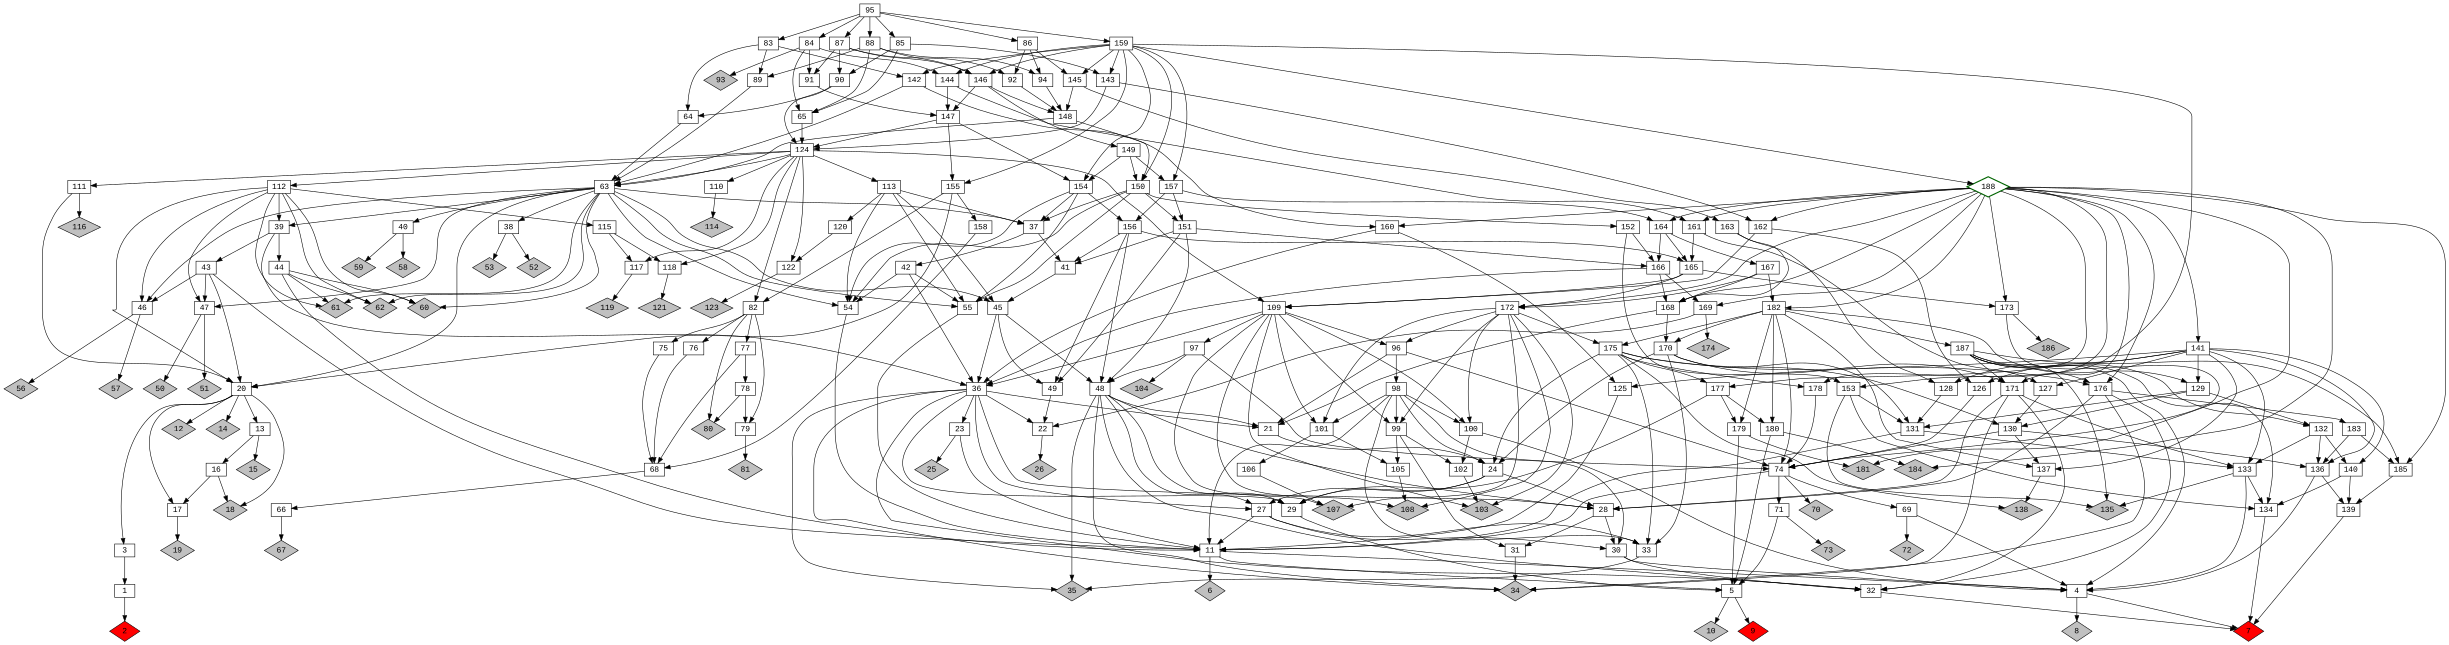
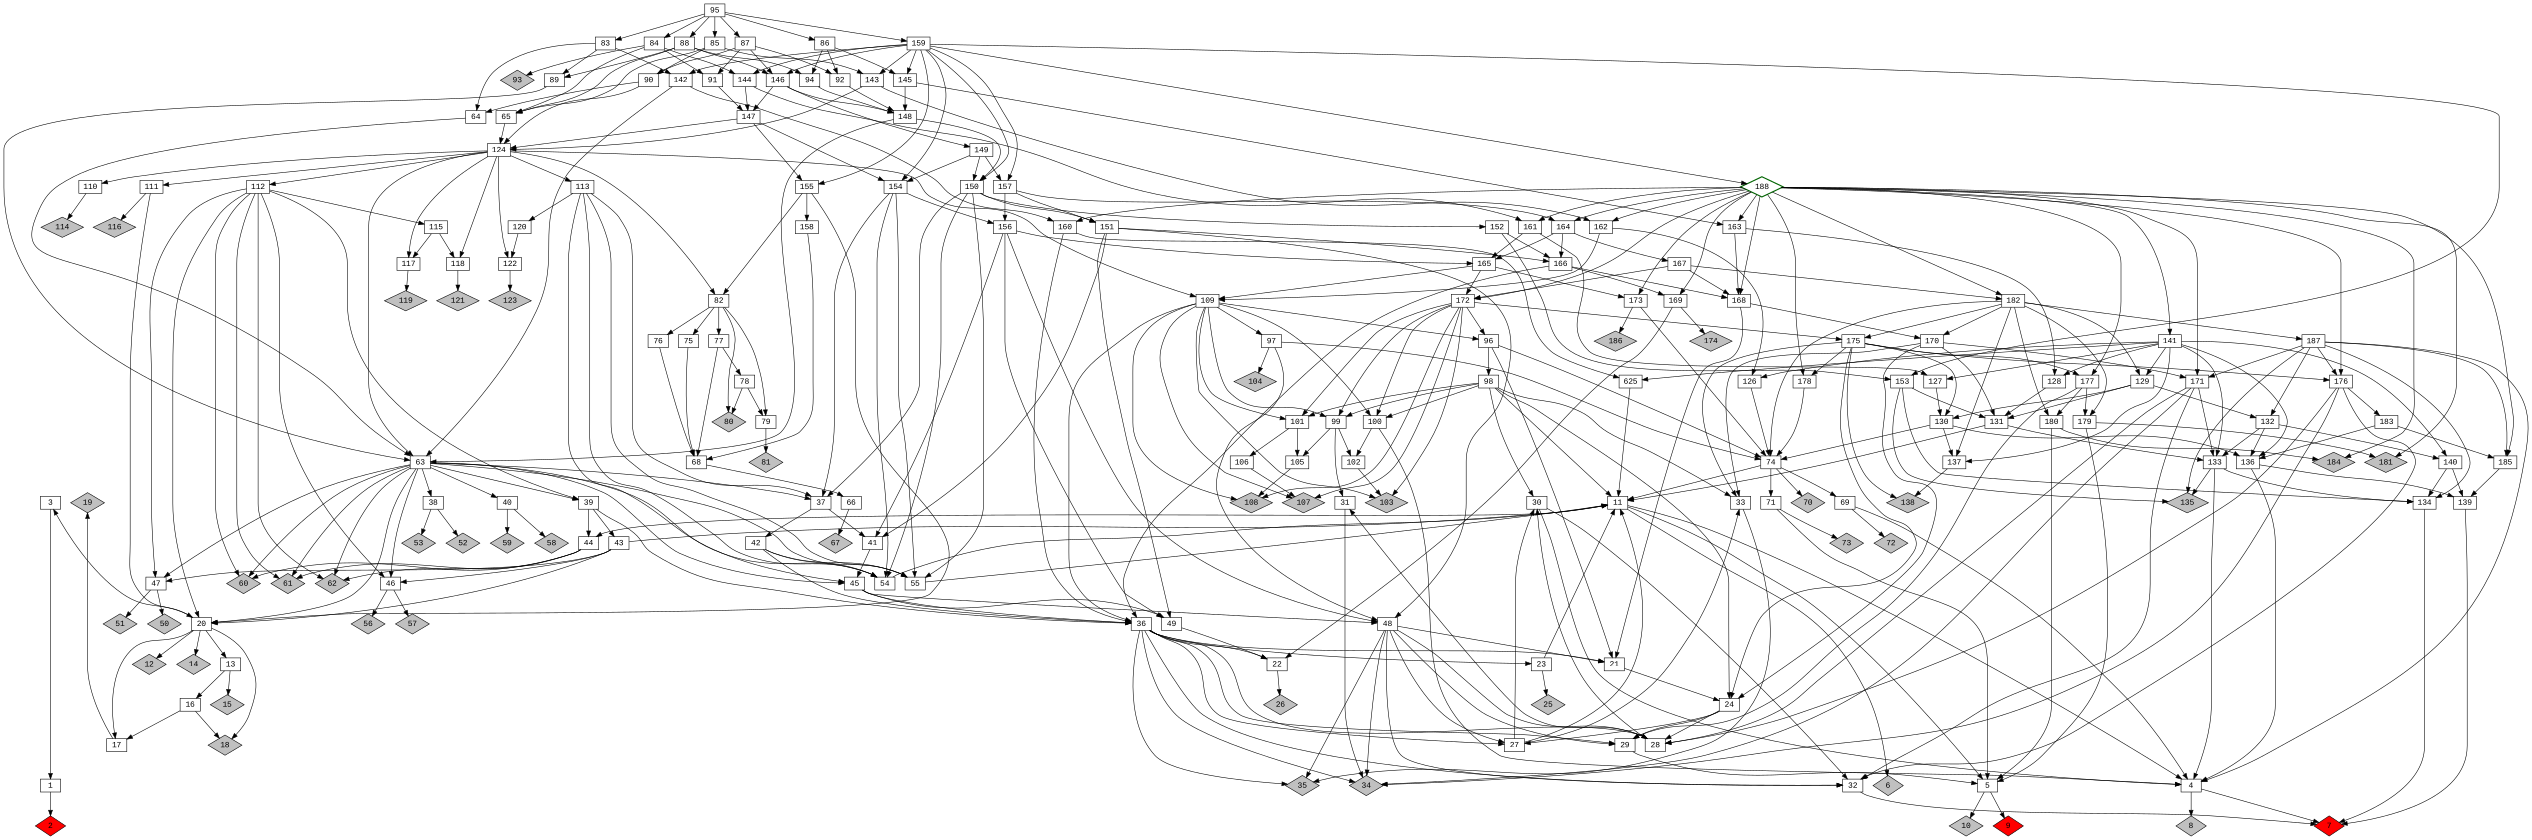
  digraph {
    fontname="Liberation Mono"
    node [fontname="Liberation Mono" shape=box]
    edge [fontname="Liberation Mono"]
    188 [color=darkgreen shape=diamond style=bold]
    2 [fillcolor=red shape=diamond style=filled]
    6 [fillcolor=grey shape=diamond style=filled]
    7 [fillcolor=red shape=diamond style=filled]
    8 [fillcolor=grey shape=diamond style=filled]
    9 [fillcolor=red shape=diamond style=filled]
    10 [fillcolor=grey shape=diamond style=filled]
    12 [fillcolor=grey shape=diamond style=filled]
    14 [fillcolor=grey shape=diamond style=filled]
    15 [fillcolor=grey shape=diamond style=filled]
    18 [fillcolor=grey shape=diamond style=filled]
    19 [fillcolor=grey shape=diamond style=filled]
    25 [fillcolor=grey shape=diamond style=filled]
    26 [fillcolor=grey shape=diamond style=filled]
    34 [fillcolor=grey shape=diamond style=filled]
    35 [fillcolor=grey shape=diamond style=filled]
    50 [fillcolor=grey shape=diamond style=filled]
    51 [fillcolor=grey shape=diamond style=filled]
    52 [fillcolor=grey shape=diamond style=filled]
    53 [fillcolor=grey shape=diamond style=filled]
    56 [fillcolor=grey shape=diamond style=filled]
    57 [fillcolor=grey shape=diamond style=filled]
    58 [fillcolor=grey shape=diamond style=filled]
    59 [fillcolor=grey shape=diamond style=filled]
    60 [fillcolor=grey shape=diamond style=filled]
    61 [fillcolor=grey shape=diamond style=filled]
    62 [fillcolor=grey shape=diamond style=filled]
    67 [fillcolor=grey shape=diamond style=filled]
    70 [fillcolor=grey shape=diamond style=filled]
    72 [fillcolor=grey shape=diamond style=filled]
    73 [fillcolor=grey shape=diamond style=filled]
    80 [fillcolor=grey shape=diamond style=filled]
    81 [fillcolor=grey shape=diamond style=filled]
    93 [fillcolor=grey shape=diamond style=filled]
    103 [fillcolor=grey shape=diamond style=filled]
    104 [fillcolor=grey shape=diamond style=filled]
    107 [fillcolor=grey shape=diamond style=filled]
    108 [fillcolor=grey shape=diamond style=filled]
    114 [fillcolor=grey shape=diamond style=filled]
    116 [fillcolor=grey shape=diamond style=filled]
    119 [fillcolor=grey shape=diamond style=filled]
    121 [fillcolor=grey shape=diamond style=filled]
    123 [fillcolor=grey shape=diamond style=filled]
    135 [fillcolor=grey shape=diamond style=filled]
    138 [fillcolor=grey shape=diamond style=filled]
    174 [fillcolor=grey shape=diamond style=filled]
    181 [fillcolor=grey shape=diamond style=filled]
    184 [fillcolor=grey shape=diamond style=filled]
    186 [fillcolor=grey shape=diamond style=filled]
    1 [height=0.3 width=0.5]
    3 [height=0.3 width=0.5]
    4 [height=0.3 width=0.5]
    5 [height=0.3 width=0.5]
    11 [height=0.3 width=0.5]
    13 [height=0.3 width=0.5]
    16 [height=0.3 width=0.5]
    17 [height=0.3 width=0.5]
    20 [height=0.3 width=0.5]
    21 [height=0.3 width=0.5]
    22 [height=0.3 width=0.5]
    23 [height=0.3 width=0.5]
    24 [height=0.3 width=0.5]
    27 [height=0.3 width=0.5]
    28 [height=0.3 width=0.5]
    29 [height=0.3 width=0.5]
    30 [height=0.3 width=0.5]
    31 [height=0.3 width=0.5]
    32 [height=0.3 width=0.5]
    33 [height=0.3 width=0.5]
    36 [height=0.3 width=0.5]
    37 [height=0.3 width=0.5]
    38 [height=0.3 width=0.5]
    39 [height=0.3 width=0.5]
    40 [height=0.3 width=0.5]
    41 [height=0.3 width=0.5]
    42 [height=0.3 width=0.5]
    43 [height=0.3 width=0.5]
    44 [height=0.3 width=0.5]
    45 [height=0.3 width=0.5]
    46 [height=0.3 width=0.5]
    47 [height=0.3 width=0.5]
    48 [height=0.3 width=0.5]
    49 [height=0.3 width=0.5]
    54 [height=0.3 width=0.5]
    55 [height=0.3 width=0.5]
    63 [height=0.3 width=0.5]
    64 [height=0.3 width=0.5]
    65 [height=0.3 width=0.5]
    66 [height=0.3 width=0.5]
    68 [height=0.3 width=0.5]
    69 [height=0.3 width=0.5]
    71 [height=0.3 width=0.5]
    74 [height=0.3 width=0.5]
    75 [height=0.3 width=0.5]
    76 [height=0.3 width=0.5]
    77 [height=0.3 width=0.5]
    78 [height=0.3 width=0.5]
    79 [height=0.3 width=0.5]
    82 [height=0.3 width=0.5]
    83 [height=0.3 width=0.5]
    84 [height=0.3 width=0.5]
    85 [height=0.3 width=0.5]
    86 [height=0.3 width=0.5]
    87 [height=0.3 width=0.5]
    88 [height=0.3 width=0.5]
    89 [height=0.3 width=0.5]
    90 [height=0.3 width=0.5]
    91 [height=0.3 width=0.5]
    92 [height=0.3 width=0.5]
    94 [height=0.3 width=0.5]
    95 [height=0.3 width=0.5]
    96 [height=0.3 width=0.5]
    97 [height=0.3 width=0.5]
    98 [height=0.3 width=0.5]
    99 [height=0.3 width=0.5]
    100 [height=0.3 width=0.5]
    101 [height=0.3 width=0.5]
    102 [height=0.3 width=0.5]
    105 [height=0.3 width=0.5]
    106 [height=0.3 width=0.5]
    109 [height=0.3 width=0.5]
    110 [height=0.3 width=0.5]
    111 [height=0.3 width=0.5]
    112 [height=0.3 width=0.5]
    113 [height=0.3 width=0.5]
    115 [height=0.3 width=0.5]
    117 [height=0.3 width=0.5]
    118 [height=0.3 width=0.5]
    120 [height=0.3 width=0.5]
    122 [height=0.3 width=0.5]
    124 [height=0.3 width=0.5]
-   125 [height=0.3 width=0.5]
+   125 [height=0.3 width=0.5 label=625]
    126 [height=0.3 width=0.5]
    127 [height=0.3 width=0.5]
    128 [height=0.3 width=0.5]
    129 [height=0.3 width=0.5]
    130 [height=0.3 width=0.5]
    131 [height=0.3 width=0.5]
    132 [height=0.3 width=0.5]
    133 [height=0.3 width=0.5]
    134 [height=0.3 width=0.5]
    136 [height=0.3 width=0.5]
    137 [height=0.3 width=0.5]
    139 [height=0.3 width=0.5]
    140 [height=0.3 width=0.5]
    141 [height=0.3 width=0.5]
    142 [height=0.3 width=0.5]
    143 [height=0.3 width=0.5]
    144 [height=0.3 width=0.5]
    145 [height=0.3 width=0.5]
    146 [height=0.3 width=0.5]
    147 [height=0.3 width=0.5]
    148 [height=0.3 width=0.5]
    149 [height=0.3 width=0.5]
    150 [height=0.3 width=0.5]
    151 [height=0.3 width=0.5]
    152 [height=0.3 width=0.5]
    153 [height=0.3 width=0.5]
    154 [height=0.3 width=0.5]
    155 [height=0.3 width=0.5]
    156 [height=0.3 width=0.5]
    157 [height=0.3 width=0.5]
    158 [height=0.3 width=0.5]
    159 [height=0.3 width=0.5]
    160 [height=0.3 width=0.5]
    161 [height=0.3 width=0.5]
    162 [height=0.3 width=0.5]
    163 [height=0.3 width=0.5]
    164 [height=0.3 width=0.5]
    165 [height=0.3 width=0.5]
    166 [height=0.3 width=0.5]
    167 [height=0.3 width=0.5]
    168 [height=0.3 width=0.5]
    169 [height=0.3 width=0.5]
    170 [height=0.3 width=0.5]
    171 [height=0.3 width=0.5]
    172 [height=0.3 width=0.5]
    173 [height=0.3 width=0.5]
    175 [height=0.3 width=0.5]
    176 [height=0.3 width=0.5]
    177 [height=0.3 width=0.5]
    178 [height=0.3 width=0.5]
    179 [height=0.3 width=0.5]
    180 [height=0.3 width=0.5]
    182 [height=0.3 width=0.5]
    183 [height=0.3 width=0.5]
    185 [height=0.3 width=0.5]
    187 [height=0.3 width=0.5]
    subgraph sub_1 {
      188
    }
    subgraph sub_2 {
      2
      6
      7
      8
      9
      10
      12
      14
      15
      18
      19
      25
      26
      34
      35
      50
      51
      52
      53
      56
      57
      58
      59
      60
      61
      62
      67
      70
      72
      73
      80
      81
      93
      103
      104
      107
      108
      114
      116
      119
      121
      123
      135
      138
      174
      181
      184
      186
    }
    subgraph sub_3 {
      1
      3
      4
      5
      11
      13
      16
      17
      20
      21
      22
      23
      24
      27
      28
      29
      30
      31
      32
      33
      36
      37
      38
      39
      40
      41
      42
      43
      44
      45
      46
      47
      48
      49
      54
      55
      63
      64
      65
      66
      68
      69
      71
      74
      75
      76
      77
      78
      79
      82
      83
      84
      85
      86
      87
      88
      89
      90
      91
      92
      94
      95
      96
      97
      98
      99
      100
      101
      102
      105
      106
      109
      110
      111
      112
      113
      115
      117
      118
      120
      122
      124
      125
      126
      127
      128
      129
      130
      131
      132
      133
      134
      136
      137
      139
      140
      141
      142
      143
      144
      145
      146
      147
      148
      149
      150
      151
      152
      153
      154
      155
      156
      157
      158
      159
      160
      161
      162
      163
      164
      165
      166
      167
      168
      169
      170
      171
      172
      173
      175
      176
      177
      178
      179
      180
      182
      183
      185
      187
    }
    subgraph sub_4 {
      2
      7
      9
    }
    subgraph sub_5 {
      rank=same
      6
      34
      35
      1
      4
      5
      32
    }
    subgraph sub_6 {
      rank=same
      2
      7
      8
      9
      10
    }
    subgraph sub_7 {
      rank=same
      19
      3
      11
      30
      31
      33
    }
    subgraph sub_8 {
      rank=same
      12
      14
      13
      21
      22
      23
    }
    subgraph sub_9 {
      rank=same
      15
      25
      26
      16
      24
    }
    subgraph sub_10 {
      rank=same
      18
      17
      27
      28
      29
    }
    subgraph sub_11 {
      rank=same
      50
      51
      56
      57
      20
      36
      48
      49
    }
    subgraph sub_12 {
      rank=same
      37
      38
      39
      40
    }
    subgraph sub_13 {
      rank=same
      67
      72
      73
    }
    subgraph sub_14 {
      rank=same
      52
      53
      58
      59
      41
      42
      43
      44
    }
    subgraph sub_15 {
      rank=same
      60
      61
      62
      45
      46
      47
      54
      55
    }
    subgraph sub_16 {
      rank=same
      63
    }
    subgraph sub_17 {
      rank=same
      64
      65
    }
    subgraph sub_18 {
      rank=same
      70
      103
      107
      108
      66
      69
      71
    }
    subgraph sub_19 {
      rank=same
      81
      68
      74
      102
      105
      106
    }
    subgraph sub_20 {
      rank=same
      75
      76
      77
      96
      97
    }
    subgraph sub_21 {
      rank=same
      104
      78
      98
    }
    subgraph sub_22 {
      rank=same
      80
      79
      99
      100
      101
    }
    subgraph sub_23 {
      rank=same
      119
      121
      123
      82
      109
    }
    subgraph sub_24 {
      rank=same
      181
      184
      133
      136
      137
      185
    }
    subgraph sub_25 {
      rank=same
      83
      84
      85
      86
    }
    subgraph sub_26 {
      rank=same
      87
      88
    }
    subgraph sub_27 {
      rank=same
      93
      89
      90
      91
      92
      94
    }
    subgraph sub_28 {
      rank=same
      95
    }
    subgraph sub_29 {
      rank=same
      110
      111
      112
      113
    }
    subgraph sub_30 {
      rank=same
      114
      116
      115
      120
    }
    subgraph sub_31 {
      rank=same
      117
      118
      122
    }
    subgraph sub_32 {
      rank=same
      124
    }
    subgraph sub_33 {
      rank=same
      125
      126
      127
      128
    }
    subgraph sub_34 {
      rank=same
      129
    }
    subgraph sub_35 {
      rank=same
      130
      131
      179
      180
      183
    }
    subgraph sub_36 {
      rank=same
      132
    }
    subgraph sub_37 {
      rank=same
      135
      138
      134
      139
    }
    subgraph sub_38 {
      rank=same
      140
    }
    subgraph sub_39 {
      rank=same
      141
    }
    subgraph sub_40 {
      rank=same
      142
      143
      144
      145
    }
    subgraph sub_41 {
      rank=same
      146
    }
    subgraph sub_42 {
      rank=same
      147
      148
    }
    subgraph sub_43 {
      rank=same
      149
    }
    subgraph sub_44 {
      rank=same
      150
      154
      155
    }
    subgraph sub_45 {
      rank=same
      171
      176
      177
      178
    }
    subgraph sub_46 {
      rank=same
      151
      152
      156
      158
    }
    subgraph sub_47 {
      rank=same
      153
    }
    subgraph sub_48 {
      rank=same
      157
    }
    subgraph sub_49 {
      rank=same
      159
    }
    subgraph sub_50 {
      rank=same
      160
      161
      162
      163
    }
    subgraph sub_51 {
      rank=same
      164
    }
    subgraph sub_52 {
      rank=same
      165
      166
    }
    subgraph sub_53 {
      rank=same
      167
    }
    subgraph sub_54 {
      rank=same
      168
      169
      172
      173
    }
    subgraph sub_55 {
      rank=same
      174
      186
      170
      175
    }
    subgraph sub_56 {
      rank=same
      182
    }
    subgraph sub_57 {
      rank=same
      187
    }
    subgraph sub_58 {
      rank=same
      188
    }
    188 -> 181
    188 -> 184
    188 -> 141
    188 -> 160
    188 -> 161
    188 -> 162
+   188 -> 163
    188 -> 164
    188 -> 168
    188 -> 169
    188 -> 171
    188 -> 172
    188 -> 173
    188 -> 176
    188 -> 177
    188 -> 178
    188 -> 182
    188 -> 185
    1 -> 2
    3 -> 1
    4 -> 7
    4 -> 8
    5 -> 9
    5 -> 10
    11 -> 6
    11 -> 4
    11 -> 5
    13 -> 15
    13 -> 16
    16 -> 18
    16 -> 17
    17 -> 19
    20 -> 12
    20 -> 14
    20 -> 18
    20 -> 3
    20 -> 13
    20 -> 17
    21 -> 24
    22 -> 26
    23 -> 25
    23 -> 11
    24 -> 27
    24 -> 28
    24 -> 29
    27 -> 11
    27 -> 30
    27 -> 33
    28 -> 30
    28 -> 31
    29 -> 5
    30 -> 4
    30 -> 32
    31 -> 34
    32 -> 7
    33 -> 35
    36 -> 34
    36 -> 35
    36 -> 21
    36 -> 22
    36 -> 23
    36 -> 27
    36 -> 28
    36 -> 29
    36 -> 32
    37 -> 41
    37 -> 42
    38 -> 52
    38 -> 53
    39 -> 36
    39 -> 43
    39 -> 44
    40 -> 58
    40 -> 59
    41 -> 45
    42 -> 36
    42 -> 54
    42 -> 55
    43 -> 11
    43 -> 20
    43 -> 46
    43 -> 47
    44 -> 60
    44 -> 61
    44 -> 62
-   44 -> 11
+   11 -> 44
    45 -> 36
    45 -> 48
    45 -> 49
    46 -> 56
    46 -> 57
    47 -> 50
    47 -> 51
    48 -> 34
    48 -> 35
    48 -> 21
    48 -> 27
    48 -> 28
    48 -> 29
    48 -> 32
    49 -> 22
    54 -> 11
    55 -> 11
    63 -> 60
    63 -> 61
    63 -> 62
    63 -> 20
    63 -> 37
    63 -> 38
    63 -> 39
    63 -> 40
    63 -> 45
    63 -> 46
    63 -> 47
    63 -> 54
    63 -> 55
    64 -> 63
    65 -> 124
    66 -> 67
    68 -> 66
    69 -> 72
    69 -> 4
    71 -> 73
    71 -> 5
    74 -> 70
    74 -> 11
    74 -> 69
    74 -> 71
    75 -> 68
    76 -> 68
    77 -> 68
    77 -> 78
    78 -> 80
    78 -> 79
    79 -> 81
    82 -> 80
    82 -> 75
    82 -> 76
    82 -> 77
    82 -> 79
    83 -> 64
    83 -> 89
    83 -> 142
    84 -> 93
    84 -> 65
    84 -> 91
    84 -> 144
    85 -> 65
    85 -> 90
    85 -> 143
    86 -> 92
    86 -> 94
    86 -> 145
    87 -> 90
    87 -> 91
    87 -> 92
    87 -> 146
    88 -> 65
    88 -> 89
    88 -> 94
    88 -> 146
    89 -> 63
    90 -> 64
    90 -> 124
    91 -> 147
    92 -> 148
    94 -> 148
    95 -> 83
    95 -> 84
    95 -> 85
    95 -> 86
    95 -> 87
    95 -> 88
    95 -> 159
    96 -> 21
    96 -> 74
    96 -> 98
    97 -> 104
    97 -> 48
    97 -> 74
    98 -> 11
    98 -> 24
    98 -> 30
    98 -> 33
    98 -> 99
    98 -> 100
    98 -> 101
    99 -> 31
    99 -> 102
    99 -> 105
    100 -> 4
    100 -> 102
    101 -> 105
    101 -> 106
    102 -> 103
    105 -> 108
    106 -> 107
    109 -> 103
    109 -> 107
    109 -> 108
    109 -> 36
    109 -> 96
    109 -> 97
    109 -> 99
    109 -> 100
    109 -> 101
    110 -> 114
    111 -> 116
    111 -> 20
    112 -> 60
    112 -> 61
    112 -> 62
    112 -> 20
    112 -> 39
    112 -> 46
    112 -> 47
    112 -> 115
    113 -> 37
    113 -> 45
    113 -> 54
    113 -> 55
    113 -> 120
    115 -> 117
    115 -> 118
    117 -> 119
    118 -> 121
    120 -> 122
    122 -> 123
    124 -> 63
    124 -> 82
    124 -> 109
    124 -> 110
    124 -> 111
    124 -> 112
    124 -> 113
    124 -> 117
    124 -> 118
    124 -> 122
    125 -> 11
    126 -> 74
    127 -> 130
    128 -> 131
    129 -> 130
    129 -> 131
    129 -> 132
    130 -> 74
    130 -> 136
    130 -> 137
    131 -> 11
    131 -> 133
    132 -> 133
    132 -> 136
    132 -> 140
    133 -> 135
    133 -> 4
    133 -> 134
    134 -> 7
    136 -> 4
    136 -> 139
    137 -> 138
    139 -> 7
    140 -> 134
    140 -> 139
    141 -> 125
    141 -> 126
    141 -> 127
    141 -> 128
    141 -> 129
    141 -> 133
    141 -> 136
    141 -> 137
    141 -> 140
    142 -> 63
    142 -> 160
    143 -> 124
    143 -> 162
    144 -> 147
    144 -> 161
    145 -> 148
    145 -> 163
    146 -> 147
    146 -> 148
    146 -> 149
    147 -> 124
    147 -> 154
    147 -> 155
    148 -> 63
    148 -> 150
    149 -> 150
    149 -> 154
    149 -> 157
    150 -> 37
    150 -> 54
    150 -> 55
    150 -> 151
    150 -> 152
    151 -> 41
    151 -> 48
    151 -> 49
    151 -> 166
    152 -> 153
    152 -> 166
    153 -> 135
    153 -> 131
    153 -> 134
    154 -> 37
    154 -> 54
    154 -> 55
    154 -> 156
    155 -> 20
    155 -> 82
    155 -> 158
    156 -> 41
    156 -> 48
    156 -> 49
    156 -> 165
    157 -> 151
    157 -> 156
    157 -> 164
    158 -> 68
    159 -> 188
    159 -> 142
    159 -> 143
    159 -> 144
    159 -> 145
    159 -> 146
    159 -> 150
    159 -> 153
    159 -> 154
    159 -> 155
    159 -> 157
    160 -> 36
    160 -> 125
    161 -> 127
    161 -> 165
    162 -> 109
    162 -> 126
    163 -> 128
    163 -> 168
    164 -> 165
    164 -> 166
    164 -> 167
    165 -> 109
    165 -> 172
    165 -> 173
    166 -> 36
    166 -> 168
    166 -> 169
    167 -> 168
    167 -> 172
    167 -> 182
    168 -> 21
    168 -> 170
    169 -> 174
    169 -> 22
    170 -> 24
    170 -> 33
    170 -> 131
    170 -> 171
    171 -> 34
    171 -> 28
    171 -> 32
    171 -> 133
    172 -> 103
    172 -> 107
    172 -> 108
    172 -> 96
    172 -> 99
    172 -> 100
    172 -> 101
    172 -> 175
    173 -> 186
    173 -> 74
    175 -> 138
    175 -> 24
    175 -> 33
    175 -> 130
    175 -> 176
    175 -> 177
    175 -> 178
    176 -> 34
    176 -> 28
    176 -> 32
    176 -> 183
    177 -> 29
    177 -> 179
    177 -> 180
    178 -> 74
    179 -> 181
    179 -> 5
    180 -> 184
    180 -> 5
    182 -> 74
    182 -> 129
    182 -> 137
    182 -> 170
    182 -> 175
    182 -> 179
    182 -> 180
    182 -> 187
    183 -> 136
    183 -> 185
    185 -> 139
    187 -> 135
    187 -> 4
    187 -> 132
    187 -> 134
    187 -> 171
    187 -> 176
    187 -> 185
  }
